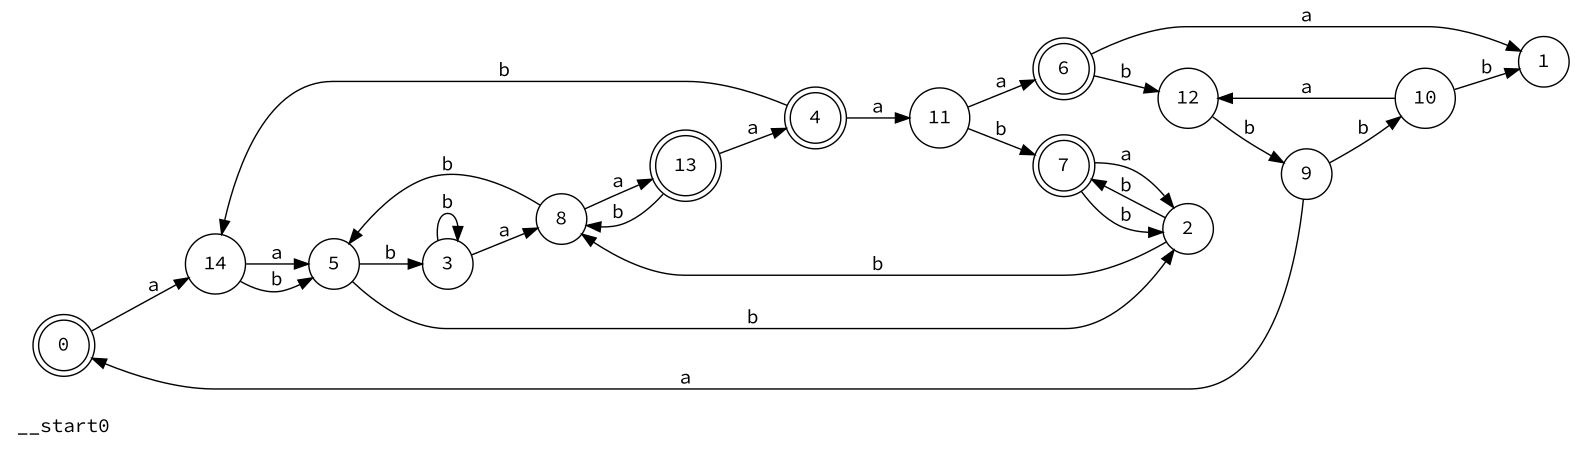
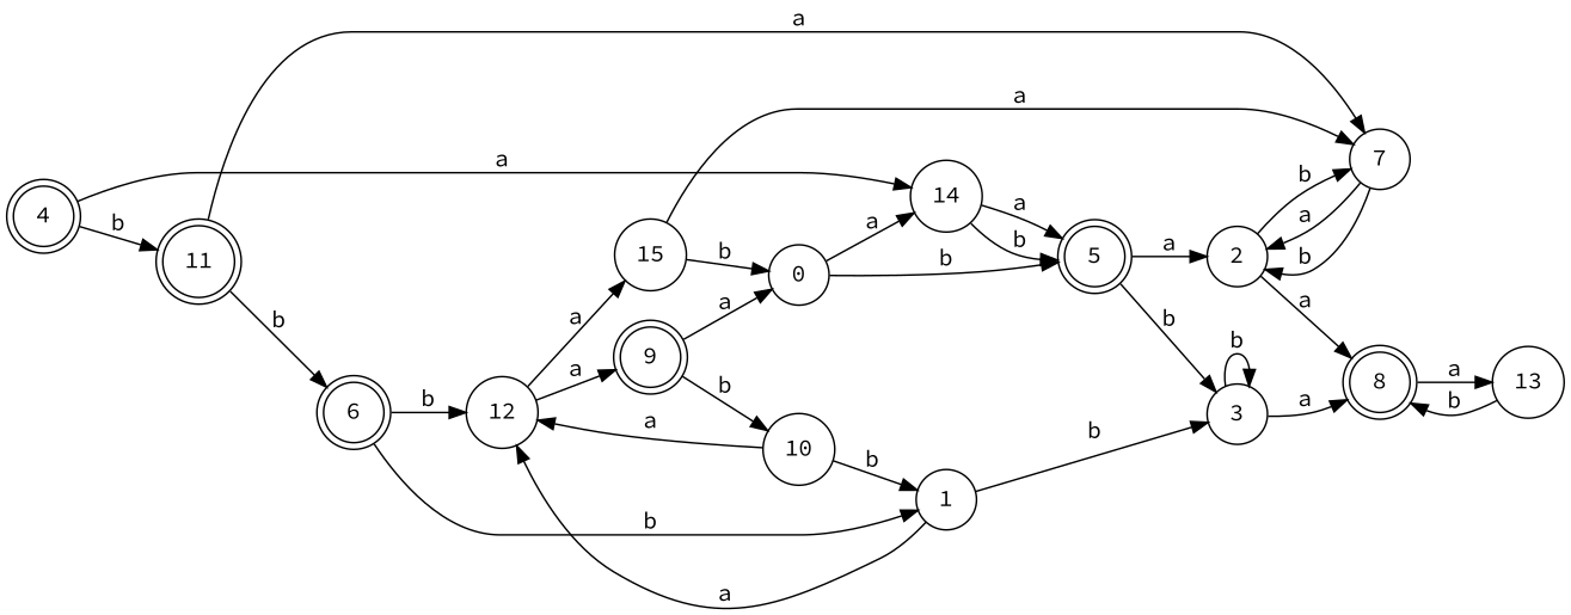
  digraph {
    fontname="Source Code Pro"
    rankdir=LR
    node [fontname="Source Code Pro" shape=circle color=black fillcolor=white style=filled]
    edge [fontname="Source Code Pro"]
-   __start0 [shape=none color="" fillcolor="" style=""]
-   n2 [label=0 shape=doublecircle]
-   n3 [label=5]
+   n2 [label=0]
+   n3 [label=5 shape=doublecircle]
    n4 [label=14]
    n5 [label=3]
    n6 [label=2]
    n7 [label=1 style="rounded,filled"]
    n8 [label=12]
-   n9 [label=8 style="rounded,filled"]
-   n10 [label=9]
-   n12 [label=7 shape=doublecircle style="rounded,filled"]
-   n13 [label=13 shape=doublecircle style="rounded,filled"]
+   n9 [label=8 shape=doublecircle style="rounded,filled"]
+   n10 [label=9 shape=doublecircle]
+   n11 [label=15]
+   n12 [label=7 style="rounded,filled"]
+   n13 [label=13 style="rounded,filled"]
    n14 [label=4 shape=doublecircle style="rounded,filled"]
-   n15 [label=11]
+   n15 [label=11 shape=doublecircle]
    n16 [label=6 shape=doublecircle style="rounded,filled"]
    n17 [label=10]
-   n9 -> n3 [label=b]
+   n2 -> n3 [label=b]
    n2 -> n4 [label=a]
    n3 -> n5 [label=b]
-   n3 -> n6 [label=b]
+   n3 -> n6 [label=a]
    n4 -> n3 [label=a]
    n4 -> n3 [label=b]
    n5 -> n5 [label=b]
    n5 -> n9 [label=a]
-   n6 -> n9 [label=b]
+   n6 -> n9 [label=a]
    n6 -> n12 [label=b]
-   n8 -> n10 [label=b]
+   n7 -> n5 [label=b]
+   n7 -> n8 [label=a]
+   n8 -> n10 [label=a]
+   n8 -> n11 [label=a]
    n9 -> n13 [label=a]
    n10 -> n2 [label=a]
    n10 -> n17 [label=b]
+   n11 -> n2 [label=b]
+   n11 -> n12 [label=a]
    n12 -> n6 [label=a]
    n12 -> n6 [label=b]
    n13 -> n9 [label=b]
-   n13 -> n14 [label=a]
-   n14 -> n4 [label=b]
-   n14 -> n15 [label=a]
-   n15 -> n12 [label=b]
-   n15 -> n16 [label=a]
-   n16 -> n7 [label=a]
+   n14 -> n4 [label=a]
+   n14 -> n15 [label=b]
+   n15 -> n12 [label=a]
+   n15 -> n16 [label=b]
+   n16 -> n7 [label=b]
    n16 -> n8 [label=b]
    n17 -> n7 [label=b]
    n17 -> n8 [label=a]
  }
